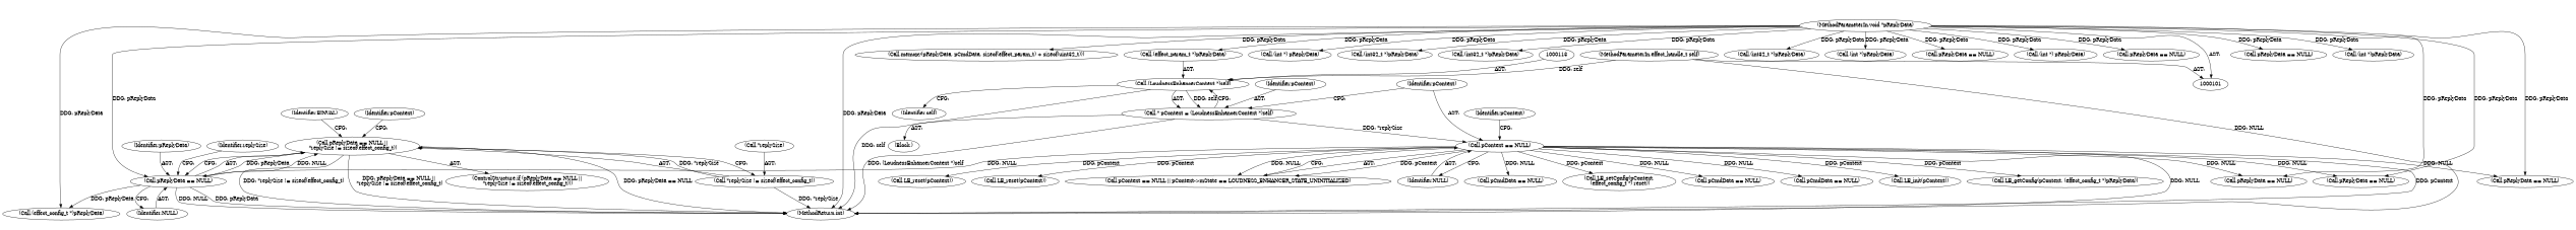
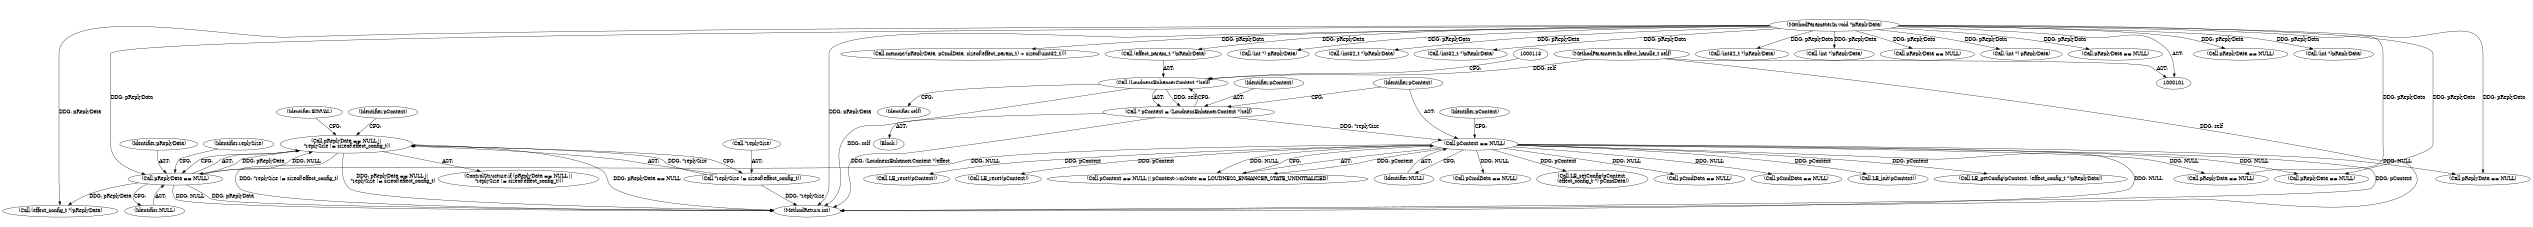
  digraph {
    n1 [label="(Call,pReplyData == NULL ||\n *replySize != sizeof(effect_config_t))"]
    n2 [label="(Call,pReplyData == NULL)"]
    n3 [label="(Call,*replySize != sizeof(effect_config_t))"]
    n4 [label="(MethodReturn,int)"]
    n5 [label="(ControlStructure,if (pReplyData == NULL ||\n *replySize != sizeof(effect_config_t)))"]
    n6 [label="(Call,(effect_config_t *)pReplyData)"]
    n7 [label="(Identifier,NULL)"]
    n8 [label="(MethodParameterIn,void *pReplyData)"]
    n9 [label="(Call,memcpy(pReplyData, pCmdData, sizeof(effect_param_t) + sizeof(uint32_t)))"]
    n10 [label="(Call,pReplyData == NULL)"]
    n11 [label="(Call,(int *) pReplyData)"]
    n12 [label="(Call,(int32_t *)pReplyData)"]
    n13 [label="(Call,(int32_t *)pReplyData)"]
    n14 [label="(Call,pReplyData == NULL)"]
    n15 [label="(Call,(effect_param_t *)pReplyData)"]
    n16 [label="(Call,(int32_t *)pReplyData)"]
    n17 [label="(Call,(int *)pReplyData)"]
    n18 [label="(Call,pReplyData == NULL)"]
    n19 [label="(Call,(int *) pReplyData)"]
    n20 [label="(Call,pReplyData == NULL)"]
    n21 [label="(Call,pReplyData == NULL)"]
    n22 [label="(Call,pReplyData == NULL)"]
    n23 [label="(Call,(int *)pReplyData)"]
    1000101
    n25 [label="(Call,(LoudnessEnhancerContext *)self)"]
    n26 [label="(Call,pContext == NULL)"]
    n27 [label="(Call,LE_reset(pContext))"]
    n28 [label="(Call,LE_reset(pContext))"]
    n29 [label="(Call,pContext == NULL || pContext->mState == LOUDNESS_ENHANCER_STATE_UNINITIALIZED)"]
    n30 [label="(Identifier,NULL)"]
    n31 [label="(Call,pCmdData == NULL)"]
-   n32 [label="(Call,LE_setConfig(pContext,\n (effect_config_t *) reset))"]
+   n32 [label="(Call,LE_setConfig(pContext,\n (effect_config_t *) pCmdData))"]
    n33 [label="(Call,pCmdData == NULL)"]
    n34 [label="(Call,pCmdData == NULL)"]
    n35 [label="(Call,LE_init(pContext))"]
    n36 [label="(Call,LE_getConfig(pContext, (effect_config_t *)pReplyData))"]
    n37 [label="(Call,* pContext = (LoudnessEnhancerContext *)self)"]
    n38 [label="(Block,)"]
    n39 [label="(Identifier,self)"]
    n40 [label="(MethodParameterIn,effect_handle_t self)"]
    n41 [label="(Identifier,pContext)"]
    n42 [label="(Identifier,pReplyData)"]
    n43 [label="(Identifier,pContext)"]
    n44 [label="(Identifier,EINVAL)"]
    n45 [label="(Identifier,replySize)"]
    n46 [label="(Call,*replySize)"]
    n47 [label="(Identifier,pContext)"]
    n48 [label="(Identifier,pContext)"]
    1000113
    n1 -> n2 [label="CFG: "]
    n1 -> n3 [label="CFG: "]
    n1 -> n4 [label="DDG: *replySize != sizeof(effect_config_t)"]
    n1 -> n4 [label="DDG: pReplyData == NULL ||\n *replySize != sizeof(effect_config_t)"]
    n1 -> n4 [label="DDG: pReplyData == NULL"]
    n1 -> n5 [label="AST: "]
    n2 -> n1 [label="AST: "]
    n2 -> n1 [label="DDG: pReplyData"]
    n2 -> n1 [label="DDG: NULL"]
    n2 -> n4 [label="DDG: NULL"]
    n2 -> n4 [label="DDG: pReplyData"]
    n2 -> n6 [label="DDG: pReplyData"]
    n2 -> n7 [label="CFG: "]
    n3 -> n1 [label="AST: "]
    n3 -> n1 [label="DDG: *replySize"]
    n3 -> n4 [label="DDG: *replySize"]
    n7 -> n2 [label="AST: "]
    n8 -> n2 [label="DDG: pReplyData"]
    n8 -> n4 [label="DDG: pReplyData"]
    n8 -> n6 [label="DDG: pReplyData"]
    n8 -> n9 [label="DDG: pReplyData"]
    n8 -> n10 [label="DDG: pReplyData"]
    n8 -> n11 [label="DDG: pReplyData"]
    n8 -> n12 [label="DDG: pReplyData"]
    n8 -> n13 [label="DDG: pReplyData"]
    n8 -> n14 [label="DDG: pReplyData"]
    n8 -> n15 [label="DDG: pReplyData"]
    n8 -> n16 [label="DDG: pReplyData"]
    n8 -> n17 [label="DDG: pReplyData"]
    n8 -> n18 [label="DDG: pReplyData"]
    n8 -> n19 [label="DDG: pReplyData"]
    n8 -> n20 [label="DDG: pReplyData"]
    n8 -> n21 [label="DDG: pReplyData"]
    n8 -> n22 [label="DDG: pReplyData"]
    n8 -> n23 [label="DDG: pReplyData"]
    n8 -> 1000101 [label="AST: "]
    n15 -> n25 [label="AST: "]
    n25 -> n4 [label="DDG: self"]
    n25 -> n37 [label="AST: "]
    n25 -> n37 [label="DDG: self"]
    n25 -> n39 [label="CFG: "]
    n26 -> n2 [label="DDG: NULL"]
    n26 -> n4 [label="DDG: NULL"]
    n26 -> n4 [label="DDG: pContext"]
    n26 -> n10 [label="DDG: NULL"]
    n26 -> n14 [label="DDG: NULL"]
    n26 -> n21 [label="DDG: NULL"]
    n26 -> n27 [label="DDG: pContext"]
    n26 -> n28 [label="DDG: pContext"]
    n26 -> n29 [label="AST: "]
    n26 -> n29 [label="DDG: pContext"]
    n26 -> n29 [label="DDG: NULL"]
    n26 -> n30 [label="CFG: "]
    n26 -> n31 [label="DDG: NULL"]
    n26 -> n32 [label="DDG: pContext"]
    n26 -> n33 [label="DDG: NULL"]
    n26 -> n34 [label="DDG: NULL"]
    n26 -> n35 [label="DDG: pContext"]
    n26 -> n36 [label="DDG: pContext"]
    n29 -> n26 [label="CFG: "]
    n30 -> n26 [label="AST: "]
-   n37 -> n4 [label="DDG: (LoudnessEnhancerContext *)self"]
+   n37 -> n4 [label="DDG: (LoudnessEnhancerContext *)effect"]
    n37 -> n25 [label="CFG: "]
    n37 -> n26 [label="DDG: *replySize"]
    n37 -> n38 [label="AST: "]
-   n40 -> n4 [label="DDG: NULL"]
+   n40 -> n4 [label="DDG: self"]
    n40 -> 1000101 [label="AST: "]
    n40 -> n25 [label="DDG: self"]
    n41 -> n26 [label="CFG: "]
    n42 -> n2 [label="AST: "]
    n43 -> n37 [label="AST: "]
    n44 -> n1 [label="CFG: "]
    n45 -> n2 [label="CFG: "]
    n46 -> n3 [label="AST: "]
    n47 -> n26 [label="AST: "]
    n47 -> n37 [label="CFG: "]
    n48 -> n1 [label="CFG: "]
-   1000113 -> n25 [label="AST: "]
+   1000113 -> n25 [label="CFG: "]
  }
